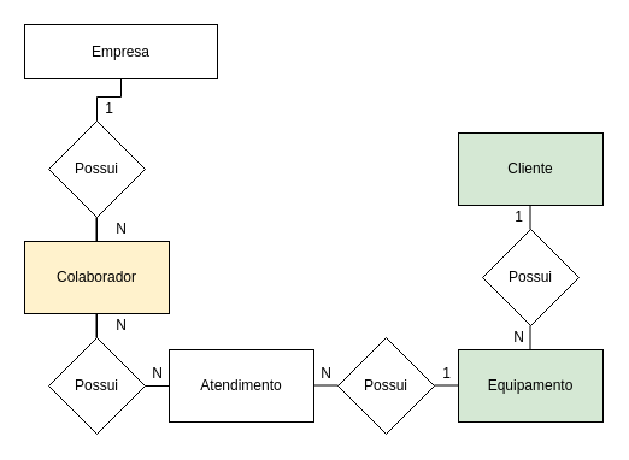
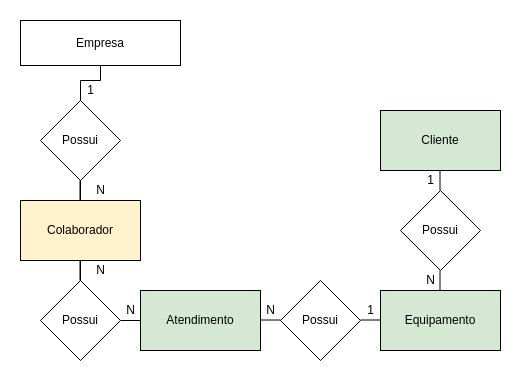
  <mxCell id="0" />
  <mxCell id="1" parent="0" />
  <mxCell id="2" value="Empresa" style="rounded=0;whiteSpace=wrap;html=1;" vertex="1" parent="1"><mxGeometry x="20" y="20" width="160" height="45" as="geometry" /></mxCell>
  <mxCell id="3" style="edgeStyle=orthogonalEdgeStyle;rounded=0;orthogonalLoop=1;jettySize=auto;html=1;exitX=0.5;exitY=0;exitDx=0;exitDy=0;entryX=0.5;entryY=1;entryDx=0;entryDy=0;endArrow=none;endFill=0;" edge="1" parent="1" source="5" target="2"><mxGeometry relative="1" as="geometry" /></mxCell>
  <mxCell id="4" value="" style="edgeStyle=orthogonalEdgeStyle;rounded=0;orthogonalLoop=1;jettySize=auto;html=1;endArrow=none;endFill=0;" edge="1" parent="1" source="5" target="9"><mxGeometry relative="1" as="geometry" /></mxCell>
  <mxCell id="5" value="Possui" style="rhombus;whiteSpace=wrap;html=1;" vertex="1" parent="1"><mxGeometry x="40" y="100" width="80" height="80" as="geometry" /></mxCell>
  <mxCell id="6" style="edgeStyle=orthogonalEdgeStyle;rounded=0;orthogonalLoop=1;jettySize=auto;html=1;exitX=0.5;exitY=0;exitDx=0;exitDy=0;entryX=0.5;entryY=1;entryDx=0;entryDy=0;endArrow=none;endFill=0;" edge="1" parent="1"><mxGeometry relative="1" as="geometry"><mxPoint x="79.5" y="200" as="sourcePoint" /><mxPoint x="79.5" y="180" as="targetPoint" /></mxGeometry></mxCell>
  <mxCell id="7" value="Colaborador" style="whiteSpace=wrap;html=1;fillColor=#fff2cc;" vertex="1" parent="1"><mxGeometry x="20" y="200" width="120" height="60" as="geometry" /></mxCell>
  <mxCell id="8" style="edgeStyle=orthogonalEdgeStyle;rounded=0;orthogonalLoop=1;jettySize=auto;html=1;exitX=1;exitY=0.5;exitDx=0;exitDy=0;endArrow=none;endFill=0;" edge="1" parent="1" source="9"><mxGeometry relative="1" as="geometry"><mxPoint x="140" y="320" as="targetPoint" /></mxGeometry></mxCell>
  <mxCell id="9" value="Possui" style="rhombus;whiteSpace=wrap;html=1;" vertex="1" parent="1"><mxGeometry x="40" y="280" width="80" height="80" as="geometry" /></mxCell>
  <mxCell id="10" style="edgeStyle=orthogonalEdgeStyle;rounded=0;orthogonalLoop=1;jettySize=auto;html=1;exitX=0.5;exitY=0;exitDx=0;exitDy=0;entryX=0.5;entryY=1;entryDx=0;entryDy=0;endArrow=none;endFill=0;" edge="1" parent="1"><mxGeometry relative="1" as="geometry"><mxPoint x="79.5" y="280" as="sourcePoint" /><mxPoint x="79.5" y="260" as="targetPoint" /></mxGeometry></mxCell>
- <mxCell id="11" value="Atendimento" style="whiteSpace=wrap;html=1;" vertex="1" parent="1"><mxGeometry x="140" y="290" width="120" height="60" as="geometry" /></mxCell>
+ <mxCell id="11" value="Atendimento" style="whiteSpace=wrap;html=1;fillColor=#d5e8d4;" vertex="1" parent="1"><mxGeometry x="140" y="290" width="120" height="60" as="geometry" /></mxCell>
  <mxCell id="12" style="edgeStyle=orthogonalEdgeStyle;rounded=0;orthogonalLoop=1;jettySize=auto;html=1;exitX=1;exitY=0.5;exitDx=0;exitDy=0;endArrow=none;endFill=0;" edge="1" parent="1"><mxGeometry relative="1" as="geometry"><mxPoint x="280" y="319.5" as="targetPoint" /><mxPoint x="260" y="319.5" as="sourcePoint" /></mxGeometry></mxCell>
  <mxCell id="13" value="Possui" style="rhombus;whiteSpace=wrap;html=1;" vertex="1" parent="1"><mxGeometry x="280" y="280" width="80" height="80" as="geometry" /></mxCell>
  <mxCell id="14" style="edgeStyle=orthogonalEdgeStyle;rounded=0;orthogonalLoop=1;jettySize=auto;html=1;exitX=1;exitY=0.5;exitDx=0;exitDy=0;endArrow=none;endFill=0;" edge="1" parent="1"><mxGeometry relative="1" as="geometry"><mxPoint x="380" y="319.5" as="targetPoint" /><mxPoint x="360" y="319.5" as="sourcePoint" /></mxGeometry></mxCell>
  <mxCell id="15" value="Equipamento" style="whiteSpace=wrap;html=1;fillColor=#d5e8d4;" vertex="1" parent="1"><mxGeometry x="380" y="290" width="120" height="60" as="geometry" /></mxCell>
  <mxCell id="16" style="edgeStyle=orthogonalEdgeStyle;rounded=0;orthogonalLoop=1;jettySize=auto;html=1;exitX=0.5;exitY=0;exitDx=0;exitDy=0;entryX=0.5;entryY=1;entryDx=0;entryDy=0;endArrow=none;endFill=0;" edge="1" parent="1"><mxGeometry relative="1" as="geometry"><mxPoint x="439.5" y="290" as="sourcePoint" /><mxPoint x="439.5" y="270" as="targetPoint" /></mxGeometry></mxCell>
  <mxCell id="17" value="Possui" style="rhombus;whiteSpace=wrap;html=1;" vertex="1" parent="1"><mxGeometry x="400" y="190" width="80" height="80" as="geometry" /></mxCell>
  <mxCell id="18" style="edgeStyle=orthogonalEdgeStyle;rounded=0;orthogonalLoop=1;jettySize=auto;html=1;exitX=0.5;exitY=0;exitDx=0;exitDy=0;entryX=0.5;entryY=1;entryDx=0;entryDy=0;endArrow=none;endFill=0;" edge="1" parent="1"><mxGeometry relative="1" as="geometry"><mxPoint x="439.5" y="190" as="sourcePoint" /><mxPoint x="439.5" y="170" as="targetPoint" /></mxGeometry></mxCell>
  <mxCell id="19" value="Cliente" style="whiteSpace=wrap;html=1;fillColor=#d5e8d4;" vertex="1" parent="1"><mxGeometry x="380" y="110" width="120" height="60" as="geometry" /></mxCell>
  <mxCell id="20" value="1" style="text;html=1;align=center;verticalAlign=middle;resizable=0;points=[];autosize=1;" vertex="1" parent="1"><mxGeometry x="80" y="80" width="20" height="20" as="geometry" /></mxCell>
  <mxCell id="21" value="N" style="text;html=1;align=center;verticalAlign=middle;resizable=0;points=[];autosize=1;" vertex="1" parent="1"><mxGeometry x="90" y="180" width="20" height="20" as="geometry" /></mxCell>
  <mxCell id="22" value="N" style="text;html=1;align=center;verticalAlign=middle;resizable=0;points=[];autosize=1;" vertex="1" parent="1"><mxGeometry x="90" y="260" width="20" height="20" as="geometry" /></mxCell>
  <mxCell id="23" value="N" style="text;html=1;align=center;verticalAlign=middle;resizable=0;points=[];autosize=1;" vertex="1" parent="1"><mxGeometry x="120" y="300" width="20" height="20" as="geometry" /></mxCell>
  <mxCell id="24" value="N" style="text;html=1;align=center;verticalAlign=middle;resizable=0;points=[];autosize=1;" vertex="1" parent="1"><mxGeometry x="260" y="300" width="20" height="20" as="geometry" /></mxCell>
  <mxCell id="25" value="1" style="text;html=1;align=center;verticalAlign=middle;resizable=0;points=[];autosize=1;" vertex="1" parent="1"><mxGeometry x="360" y="300" width="20" height="20" as="geometry" /></mxCell>
  <mxCell id="26" value="N" style="text;html=1;align=center;verticalAlign=middle;resizable=0;points=[];autosize=1;" vertex="1" parent="1"><mxGeometry x="420" y="270" width="20" height="20" as="geometry" /></mxCell>
  <mxCell id="27" value="1" style="text;html=1;align=center;verticalAlign=middle;resizable=0;points=[];autosize=1;" vertex="1" parent="1"><mxGeometry x="420" y="170" width="20" height="20" as="geometry" /></mxCell>
